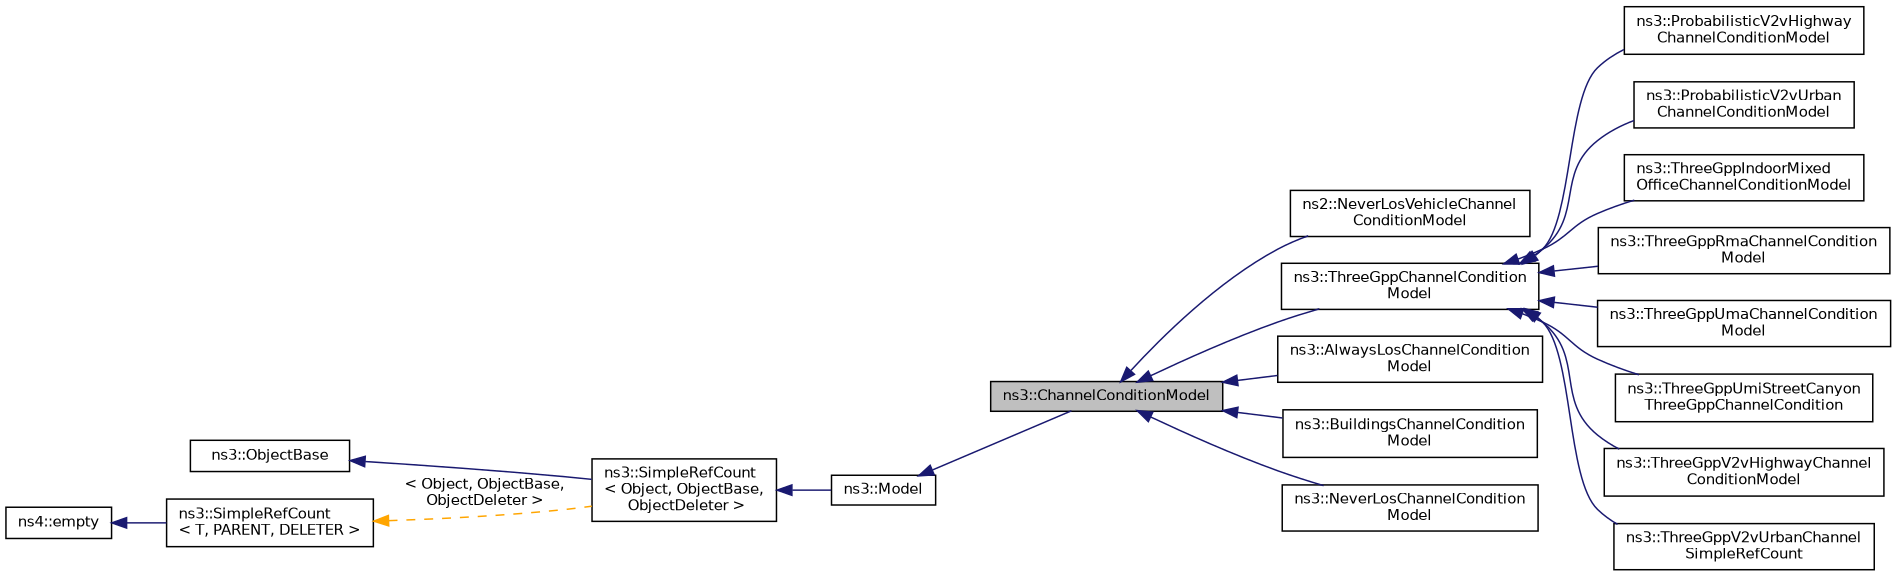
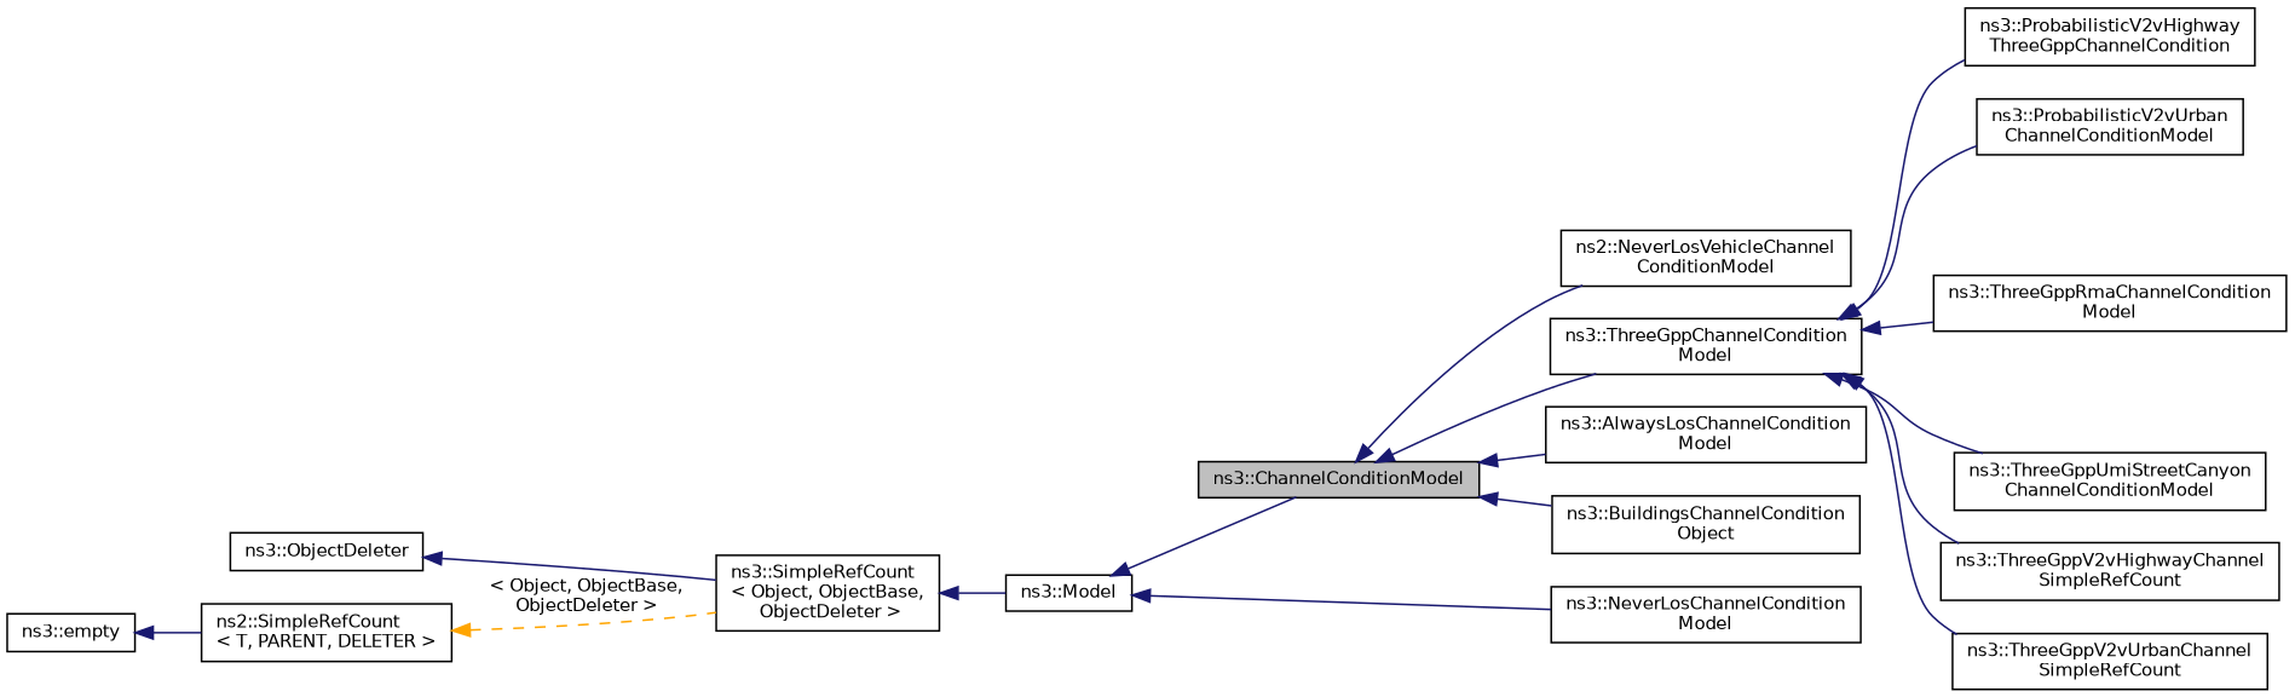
  digraph {
    rankdir=LR
    node [color=black fillcolor=white fontname=Helvetica fontsize=10 shape=record style=filled]
    edge [color=midnightblue dir=back fontname=Helvetica fontsize=10 labelfontname=Helvetica labelfontsize=10 style=solid]
    n1 [fillcolor=grey75 fontcolor=black height=0.2 label="ns3::ChannelConditionModel" width=0.4]
    n2 [height=0.2 label="ns3::AlwaysLosChannelCondition\lModel" width=0.4]
-   n3 [height=0.2 label="ns3::BuildingsChannelCondition\lModel" width=0.4]
+   n3 [height=0.2 label="ns3::BuildingsChannelCondition\lObject" width=0.4]
    n4 [height=0.2 label="ns3::NeverLosChannelCondition\lModel" width=0.4]
    n5 [height=0.2 label="ns2::NeverLosVehicleChannel\lConditionModel" width=0.4]
    n6 [height=0.2 label="ns3::ThreeGppChannelCondition\lModel" width=0.4]
-   n7 [height=0.2 label="ns3::ProbabilisticV2vHighway\lChannelConditionModel" width=0.4]
+   n7 [height=0.2 label="ns3::ProbabilisticV2vHighway\lThreeGppChannelCondition" width=0.4]
    n8 [height=0.2 label="ns3::ProbabilisticV2vUrban\lChannelConditionModel" width=0.4]
-   n9 [height=0.2 label="ns3::ThreeGppIndoorMixed\lOfficeChannelConditionModel" width=0.4]
    n10 [height=0.2 label="ns3::ThreeGppRmaChannelCondition\lModel" width=0.4]
-   n11 [height=0.2 label="ns3::ThreeGppUmaChannelCondition\lModel" width=0.4]
-   n12 [height=0.2 label="ns3::ThreeGppUmiStreetCanyon\lThreeGppChannelCondition" width=0.4]
-   n13 [height=0.2 label="ns3::ThreeGppV2vHighwayChannel\lConditionModel" width=0.4]
+   n12 [height=0.2 label="ns3::ThreeGppUmiStreetCanyon\lChannelConditionModel" width=0.4]
+   n13 [height=0.2 label="ns3::ThreeGppV2vHighwayChannel\lSimpleRefCount" width=0.4]
    n14 [height=0.2 label="ns3::ThreeGppV2vUrbanChannel\lSimpleRefCount" width=0.4]
    n15 [height=0.2 label="ns3::Model" width=0.4]
    n16 [height=0.2 label="ns3::SimpleRefCount\l\< Object, ObjectBase,\l ObjectDeleter \>" width=0.4]
-   n17 [height=0.2 label="ns3::ObjectBase" width=0.4]
-   n18 [height=0.2 label="ns3::SimpleRefCount\l\< T, PARENT, DELETER \>" width=0.4]
-   n19 [height=0.2 label="ns4::empty" width=0.4]
+   n17 [height=0.2 label="ns3::ObjectDeleter" width=0.4]
+   n18 [height=0.2 label="ns2::SimpleRefCount\l\< T, PARENT, DELETER \>" width=0.4]
+   n19 [height=0.2 label="ns3::empty" width=0.4]
    n1 -> n2
    n1 -> n3
-   n1 -> n4
+   n15 -> n4
    n1 -> n5
    n1 -> n6
    n6 -> n7
    n6 -> n8
-   n6 -> n9
    n6 -> n10
-   n6 -> n11
    n6 -> n12
    n6 -> n13
    n6 -> n14
    n15 -> n1
    n16 -> n15
    n17 -> n16
    n18 -> n16 [color=orange label=" \< Object, ObjectBase,\l ObjectDeleter \>" style=dashed]
    n19 -> n18
  }
